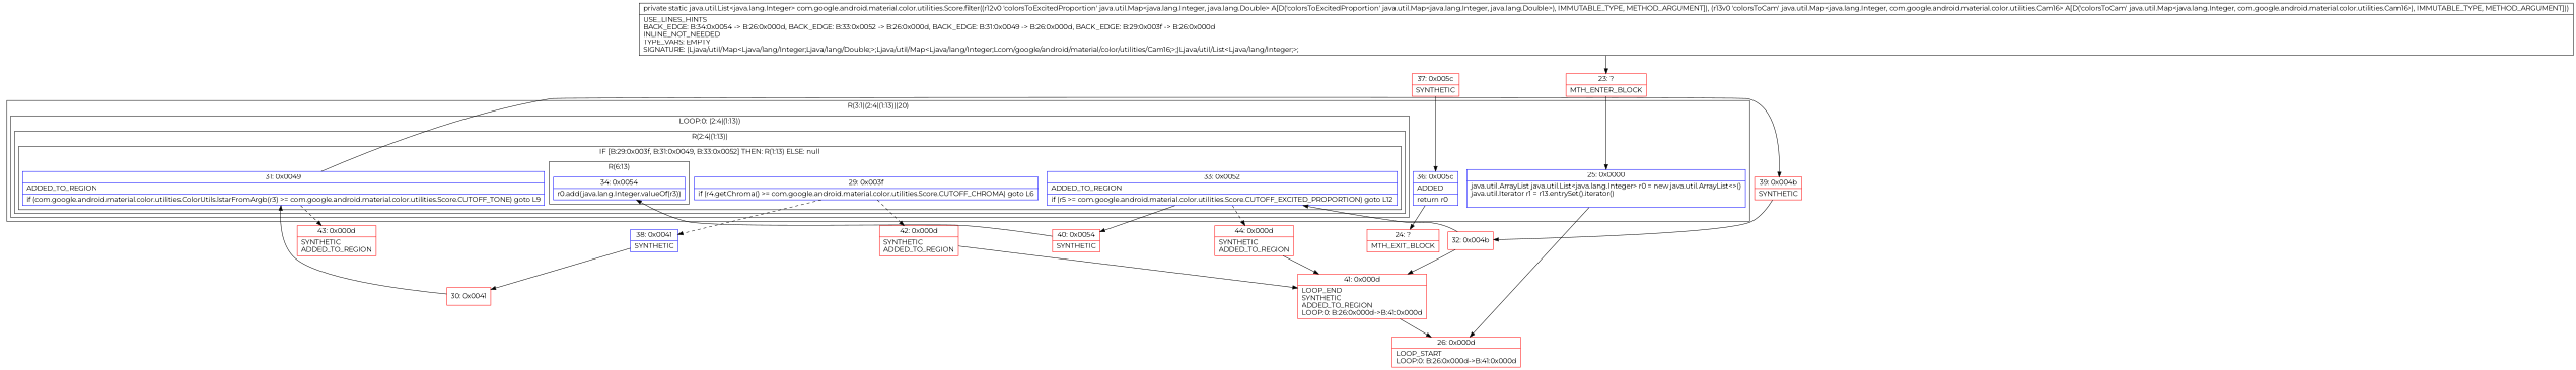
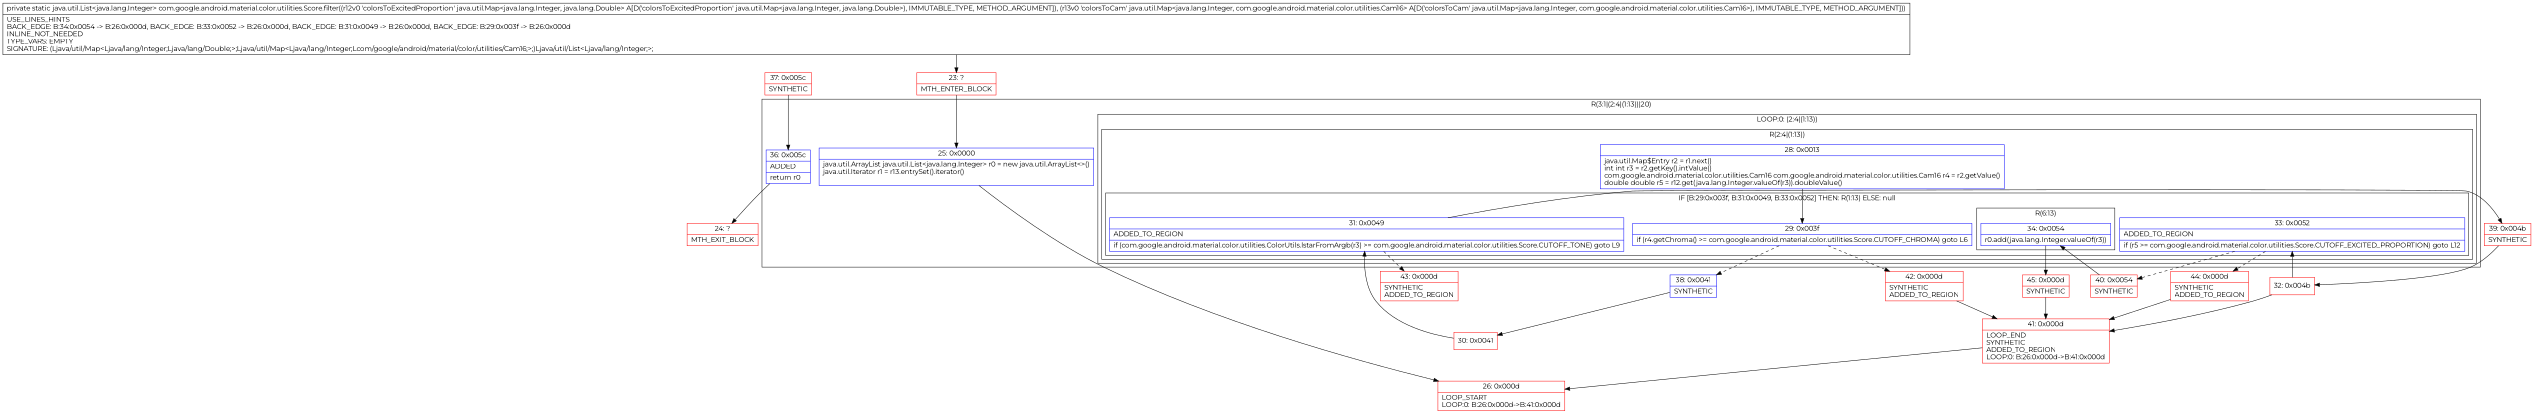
  digraph {
    fontname=Montserrat
    node [color=red fontname=Montserrat shape=record]
    edge [fontname=Montserrat]
    n1 [color=blue label="{34\:\ 0x0054|r0.add(java.lang.Integer.valueOf(r3))\l}"]
    n2 [color=blue label="{29\:\ 0x003f|if (r4.getChroma() \>= com.google.android.material.color.utilities.Score.CUTOFF_CHROMA) goto L6\l}"]
    n3 [color=blue label="{31\:\ 0x0049|ADDED_TO_REGION\l|if (com.google.android.material.color.utilities.ColorUtils.lstarFromArgb(r3) \>= com.google.android.material.color.utilities.Score.CUTOFF_TONE) goto L9\l}"]
    n4 [color=blue label="{33\:\ 0x0052|ADDED_TO_REGION\l|if (r5 \>= com.google.android.material.color.utilities.Score.CUTOFF_EXCITED_PROPORTION) goto L12\l}"]
+   n5 [color=blue label="{28\:\ 0x0013|java.util.Map$Entry r2 = r1.next()\lint int r3 = r2.getKey().intValue()\lcom.google.android.material.color.utilities.Cam16 com.google.android.material.color.utilities.Cam16 r4 = r2.getValue()\ldouble double r5 = r12.get(java.lang.Integer.valueOf(r3)).doubleValue()\l}"]
    n6 [color=blue label="{25\:\ 0x0000|java.util.ArrayList java.util.List\<java.lang.Integer\> r0 = new java.util.ArrayList\<\>()\ljava.util.Iterator r1 = r13.entrySet().iterator()\l\l}"]
    n7 [color=blue label="{36\:\ 0x005c|ADDED\l|return r0\l}"]
+   n8 [label="{45\:\ 0x000d|SYNTHETIC\l}"]
    n9 [color=blue label="{38\:\ 0x0041|SYNTHETIC\l}"]
    n10 [label="{42\:\ 0x000d|SYNTHETIC\lADDED_TO_REGION\l}"]
    n11 [label="{39\:\ 0x004b|SYNTHETIC\l}"]
    n12 [label="{43\:\ 0x000d|SYNTHETIC\lADDED_TO_REGION\l}"]
    n13 [label="{40\:\ 0x0054|SYNTHETIC\l}"]
    n14 [label="{44\:\ 0x000d|SYNTHETIC\lADDED_TO_REGION\l}"]
    n15 [label="{26\:\ 0x000d|LOOP_START\lLOOP:0: B:26:0x000d\-\>B:41:0x000d\l}"]
    n16 [label="{24\:\ ?|MTH_EXIT_BLOCK\l}"]
    n17 [label="{37\:\ 0x005c|SYNTHETIC\l}"]
    n18 [label="{30\:\ 0x0041}"]
    n19 [label="{41\:\ 0x000d|LOOP_END\lSYNTHETIC\lADDED_TO_REGION\lLOOP:0: B:26:0x000d\-\>B:41:0x000d\l}"]
    n20 [label="{32\:\ 0x004b}"]
    n21 [label="{23\:\ ?|MTH_ENTER_BLOCK\l}"]
    n22 [label="{private static java.util.List\<java.lang.Integer\> com.google.android.material.color.utilities.Score.filter((r12v0 'colorsToExcitedProportion' java.util.Map\<java.lang.Integer, java.lang.Double\> A[D('colorsToExcitedProportion' java.util.Map\<java.lang.Integer, java.lang.Double\>), IMMUTABLE_TYPE, METHOD_ARGUMENT]), (r13v0 'colorsToCam' java.util.Map\<java.lang.Integer, com.google.android.material.color.utilities.Cam16\> A[D('colorsToCam' java.util.Map\<java.lang.Integer, com.google.android.material.color.utilities.Cam16\>), IMMUTABLE_TYPE, METHOD_ARGUMENT]))  | USE_LINES_HINTS\lBACK_EDGE: B:34:0x0054 \-\> B:26:0x000d, BACK_EDGE: B:33:0x0052 \-\> B:26:0x000d, BACK_EDGE: B:31:0x0049 \-\> B:26:0x000d, BACK_EDGE: B:29:0x003f \-\> B:26:0x000d\lINLINE_NOT_NEEDED\lTYPE_VARS: EMPTY\lSIGNATURE: (Ljava\/util\/Map\<Ljava\/lang\/Integer;Ljava\/lang\/Double;\>;Ljava\/util\/Map\<Ljava\/lang\/Integer;Lcom\/google\/android\/material\/color\/utilities\/Cam16;\>;)Ljava\/util\/List\<Ljava\/lang\/Integer;\>;\l}" color=""]
    subgraph cluster_1 {
      label="R(3:1|(2:4|(1:13))|20)"
      n6
      n7
      subgraph cluster_2 {
        label="LOOP:0: (2:4|(1:13))"
        subgraph cluster_3 {
          label="R(2:4|(1:13))"
+         n5
          subgraph cluster_4 {
            label="IF [B:29:0x003f, B:31:0x0049, B:33:0x0052] THEN: R(1:13) ELSE: null"
            n2
            n3
            n4
            subgraph cluster_5 {
              label="R(6:13)"
              n1
            }
          }
        }
      }
    }
+   n1 -> n8
    n2 -> n9 [style=dashed]
    n2 -> n10 [style=dashed]
    n3 -> n11
    n3 -> n12 [style=dashed]
-   n4 -> n13
+   n4 -> n13 [style=dashed]
    n4 -> n14 [style=dashed]
+   n5 -> n2
    n6 -> n15
    n7 -> n16
+   n8 -> n19
    n9 -> n18
    n10 -> n19
    n11 -> n20
    n13 -> n1
    n14 -> n19
    n17 -> n7
    n18 -> n3
    n19 -> n15
    n20 -> n4
    n20 -> n19
    n21 -> n6
    n22 -> n21
  }
